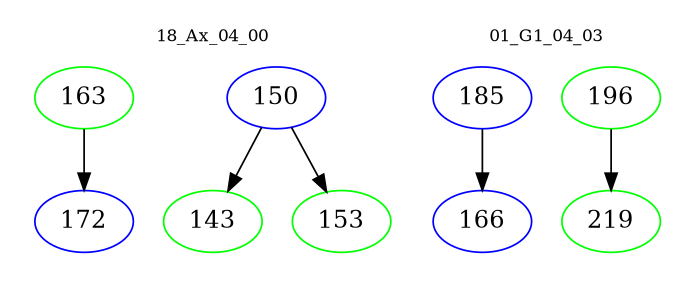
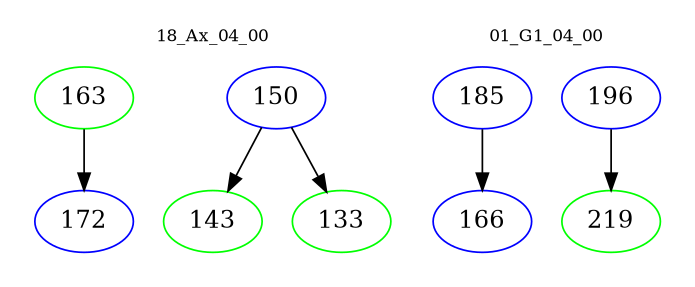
  digraph {
    node [color=blue]
    edge [color=black]
    n1 [label=150]
    n2 [color=green label=143]
-   n3 [color=green label=153]
+   n3 [color=green label=133]
    n4 [color=green label=163]
    n5 [label=172]
-   n6 [color=green label=196]
+   n6 [label=196]
    n7 [label=185]
    n8 [color=green label=219]
    n9 [label=166]
    subgraph cluster_1 {
      color=white
      fontsize=10
      label="18_Ax_04_00"
      n1
      n2
      n3
      n4
      n5
    }
    subgraph cluster_2 {
      color=white
      fontsize=10
-     label="01_G1_04_03"
+     label="01_G1_04_00"
      n6
      n7
      n8
      n9
    }
    n1 -> n2
    n1 -> n3
    n4 -> n5
    n6 -> n8
    n7 -> n9
  }
